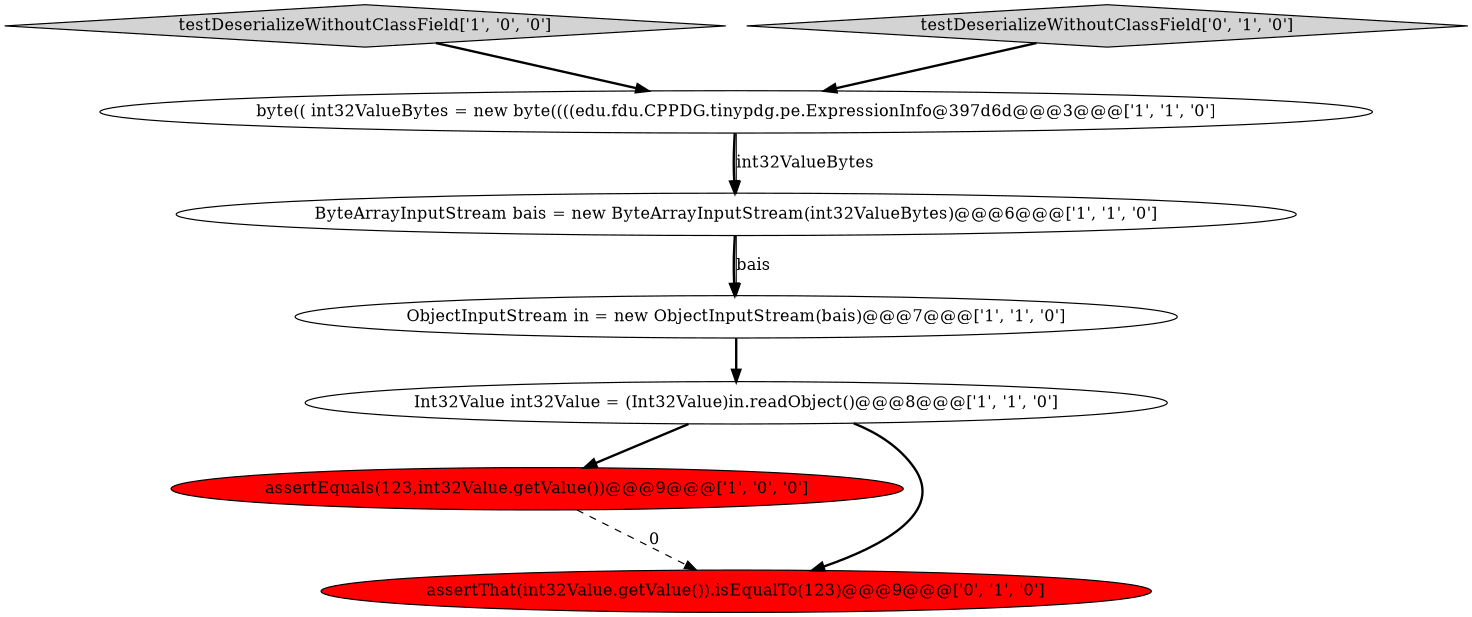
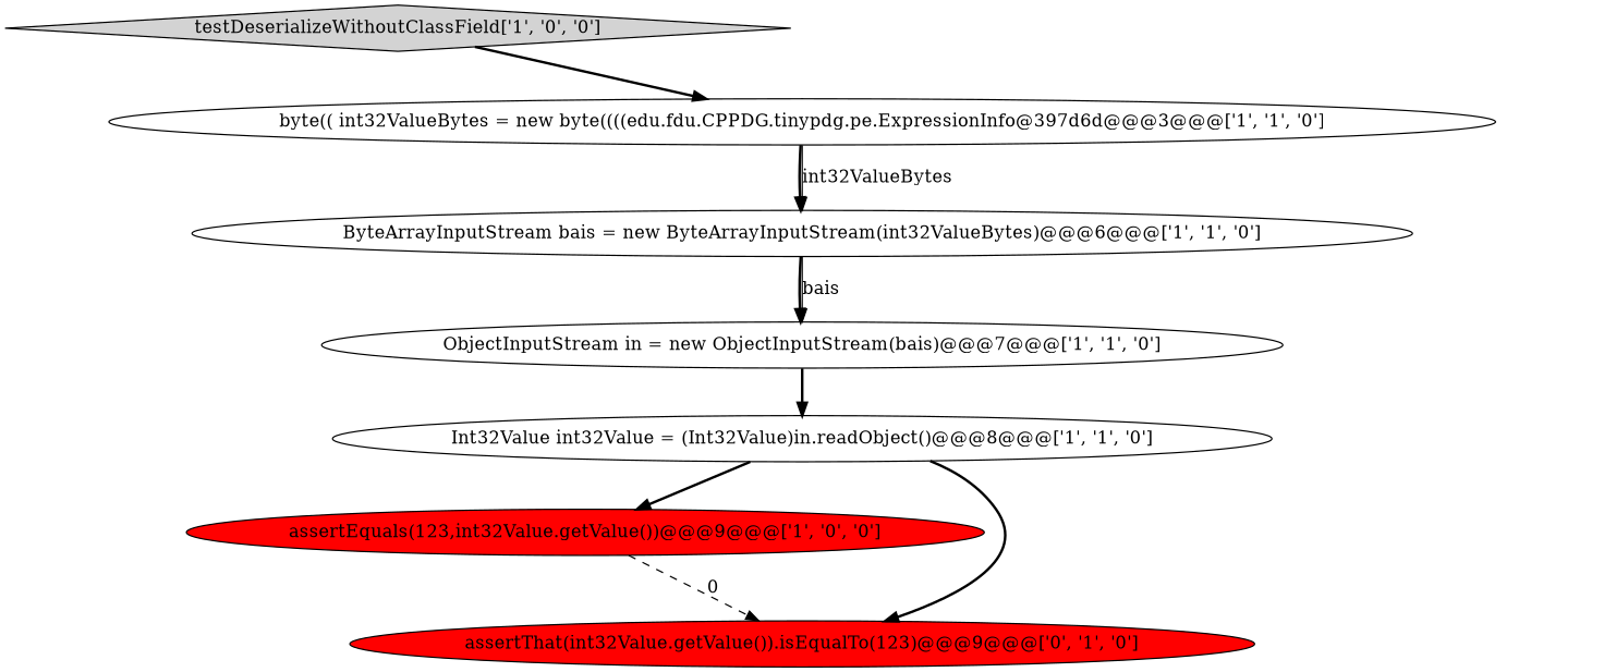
  digraph {
    node [fillcolor=white shape=ellipse style=filled]
    edge [style=bold]
    n1 [label="ObjectInputStream in = new ObjectInputStream(bais)@@@7@@@['1', '1', '0']"]
    n2 [label="Int32Value int32Value = (Int32Value)in.readObject()@@@8@@@['1', '1', '0']"]
    n3 [fillcolor=red label="assertEquals(123,int32Value.getValue())@@@9@@@['1', '0', '0']"]
    n4 [fillcolor=red label="assertThat(int32Value.getValue()).isEqualTo(123)@@@9@@@['0', '1', '0']"]
    n5 [label="ByteArrayInputStream bais = new ByteArrayInputStream(int32ValueBytes)@@@6@@@['1', '1', '0']"]
    n6 [label="byte(( int32ValueBytes = new byte((((edu.fdu.CPPDG.tinypdg.pe.ExpressionInfo@397d6d@@@3@@@['1', '1', '0']"]
    n7 [fillcolor=lightgray label="testDeserializeWithoutClassField['1', '0', '0']" shape=diamond]
-   n8 [fillcolor=lightgray label="testDeserializeWithoutClassField['0', '1', '0']" shape=diamond]
    n1 -> n2
    n2 -> n3
    n2 -> n4
    n3 -> n4 [label=0 style=dashed]
    n5 -> n1
    n5 -> n1 [label=bais style=solid]
    n6 -> n5
    n6 -> n5 [label=int32ValueBytes style=solid]
    n7 -> n6
-   n8 -> n6
  }
